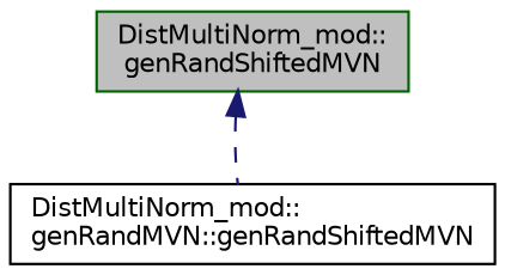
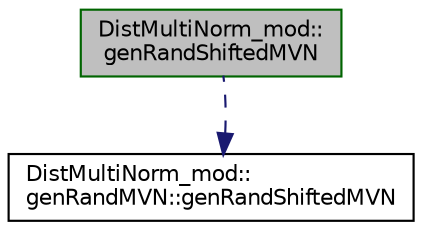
  digraph {
    rankdir=TB
    node [fontname=Helvetica fontsize=10 shape=record style=filled]
    n1 [color=darkgreen fillcolor=grey75 fontcolor=black height=0.2 label="DistMultiNorm_mod::\lgenRandShiftedMVN" width=0.4]
    n2 [color=black fillcolor=white height=0.2 label="DistMultiNorm_mod::\lgenRandMVN::genRandShiftedMVN" width=0.4]
-   n1 -> n2 [color=midnightblue dir=back fontname=Helvetica fontsize=10 labelfontname=Helvetica labelfontsize=10 style=dashed]
+   n2 -> n1 [color=midnightblue dir=back fontname=Helvetica fontsize=10 labelfontname=Helvetica labelfontsize=10 style=dashed]
  }
